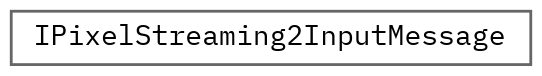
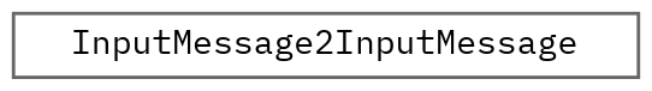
  digraph {
    rankdir=LR
    fontname="IBM Plex Mono"
-   n1 [color=grey40 fillcolor=white fontname="IBM Plex Mono" fontsize=10 height=0.2 label=IPixelStreaming2InputMessage shape=box style=filled width=0.4]
+   n1 [color=grey40 fillcolor=white fontname="IBM Plex Mono" fontsize=10 height=0.2 label=InputMessage2InputMessage shape=box style=filled width=0.4]
  }
